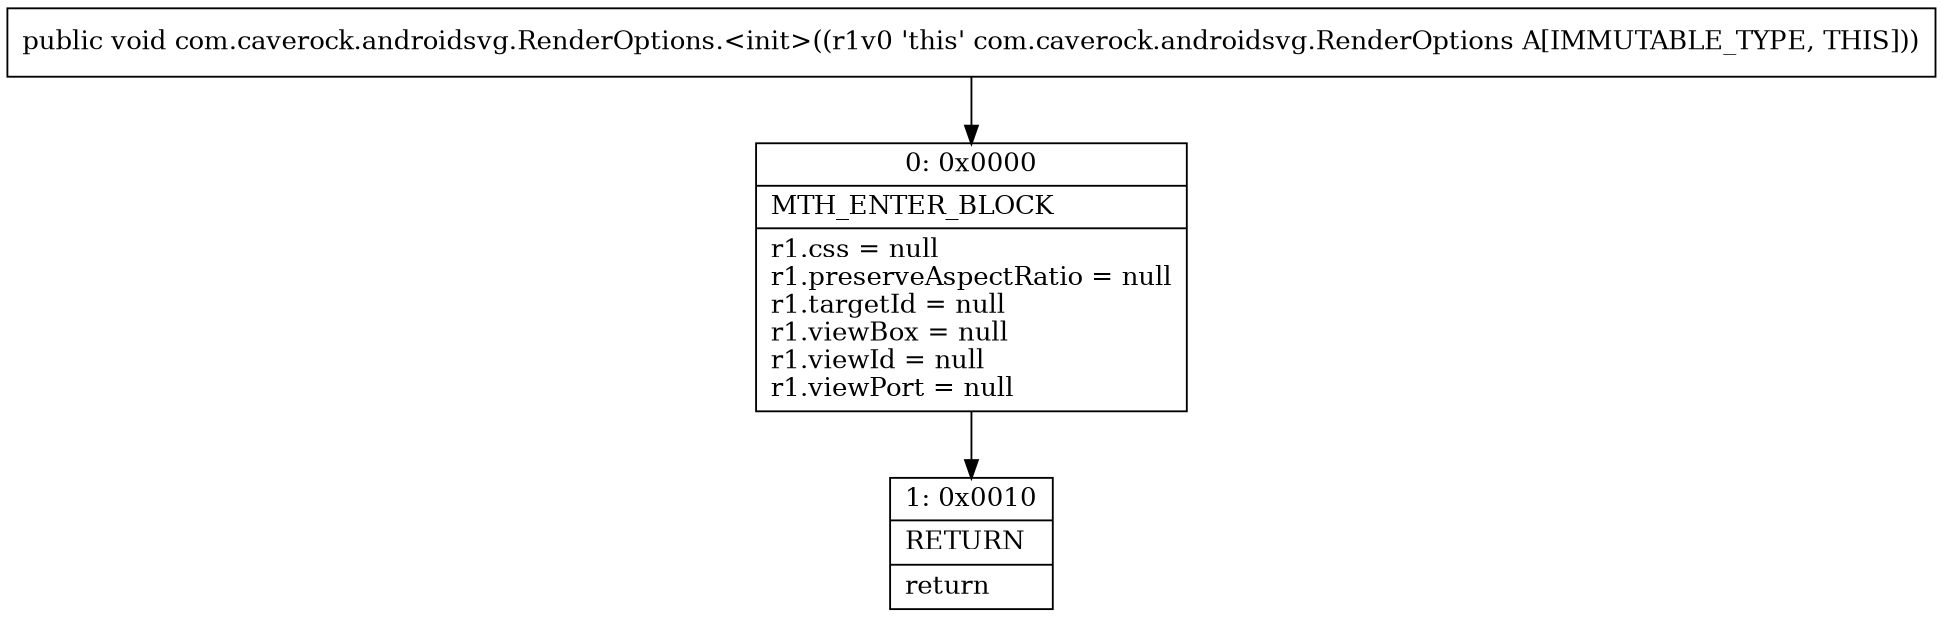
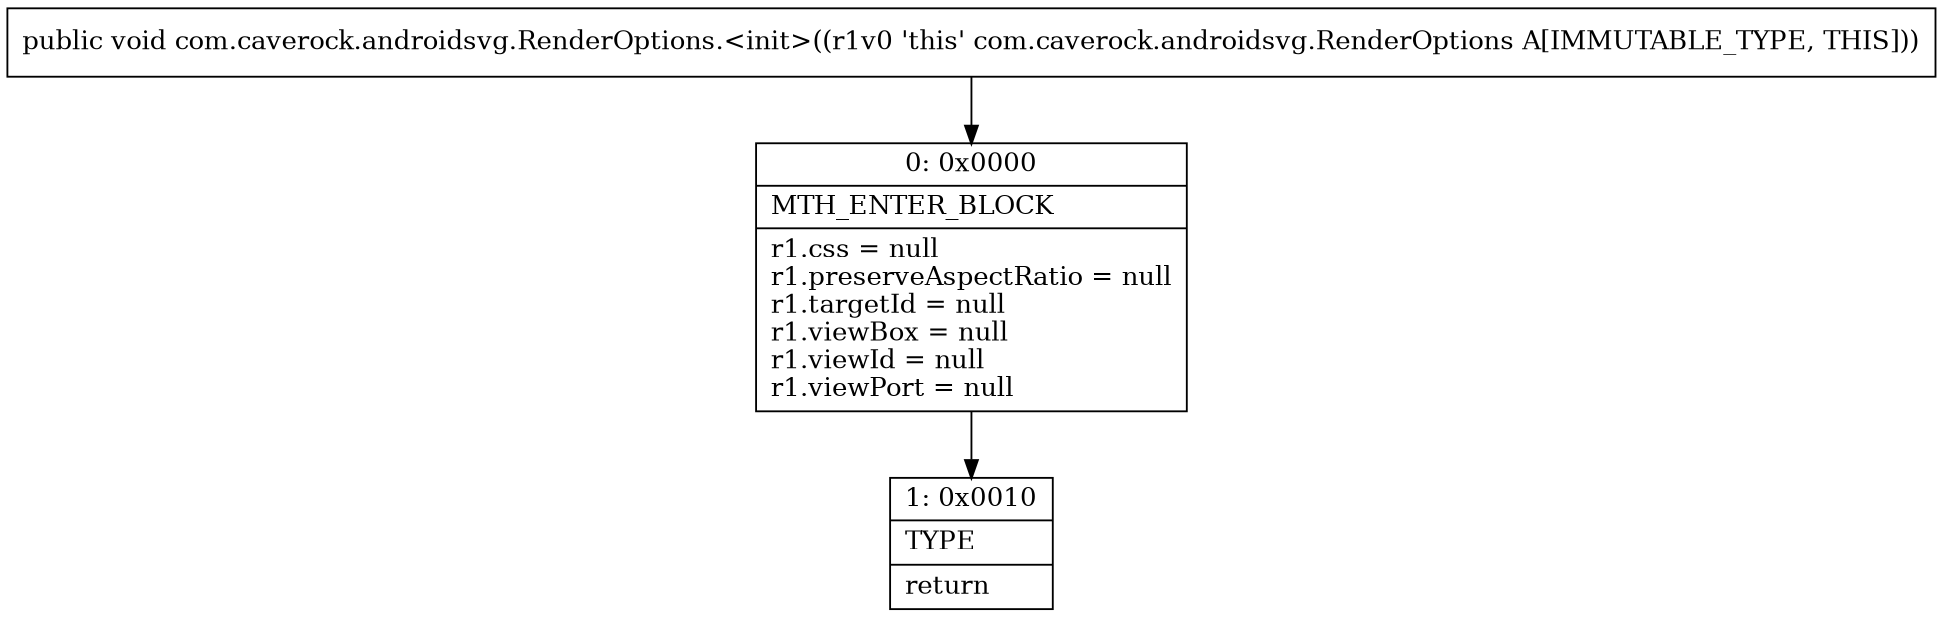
  digraph {
    node [shape=record]
    n1 [label="{0\:\ 0x0000|MTH_ENTER_BLOCK\l|r1.css = null\lr1.preserveAspectRatio = null\lr1.targetId = null\lr1.viewBox = null\lr1.viewId = null\lr1.viewPort = null\l}"]
-   n2 [label="{1\:\ 0x0010|RETURN\l|return\l}"]
+   n2 [label="{1\:\ 0x0010|TYPE\l|return\l}"]
    n3 [label="{public void com.caverock.androidsvg.RenderOptions.\<init\>((r1v0 'this' com.caverock.androidsvg.RenderOptions A[IMMUTABLE_TYPE, THIS])) }"]
    n1 -> n2
    n3 -> n1
  }
